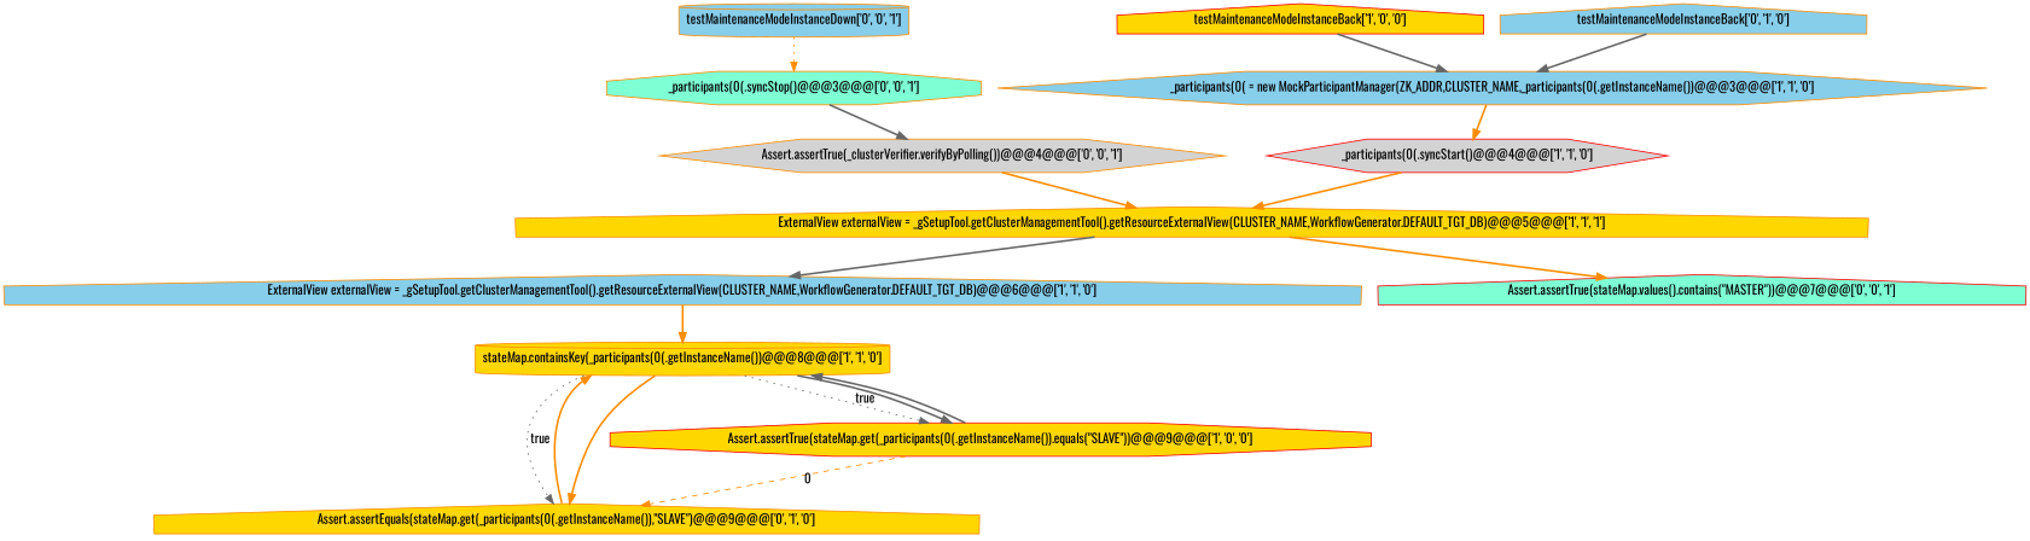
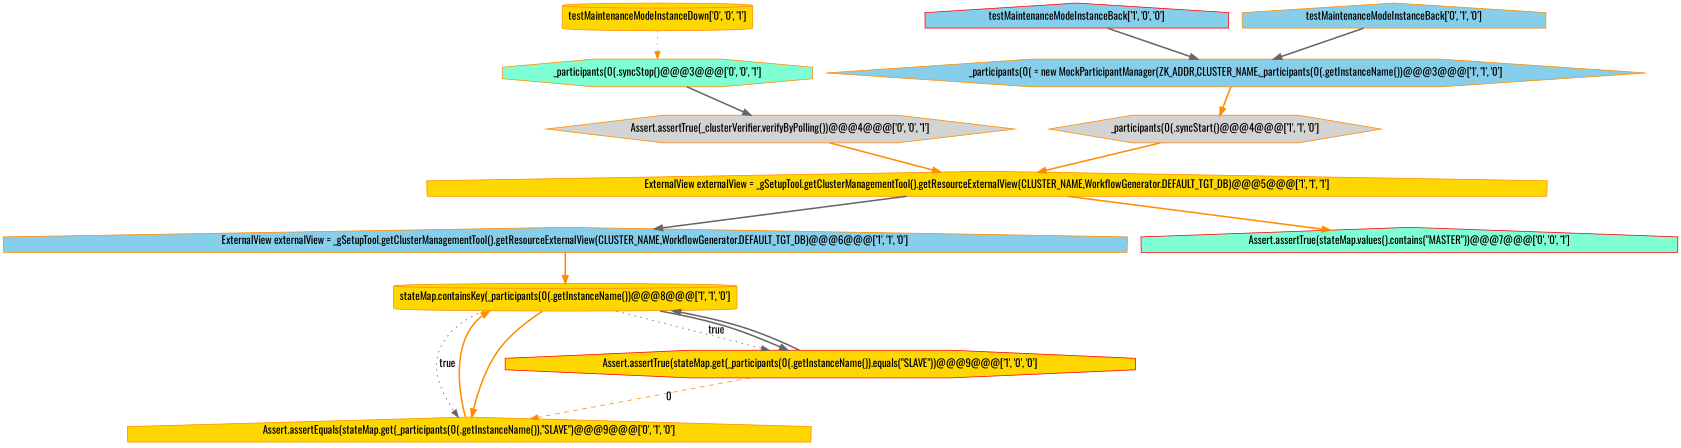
  digraph {
    fontname=Oswald
    node [color=darkorange fillcolor=gold fontname=Oswald shape=house style=filled]
    edge [color=darkorange fontname=Oswald style=bold]
    n1 [fillcolor=skyblue label="_participants(0( = new MockParticipantManager(ZK_ADDR,CLUSTER_NAME,_participants(0(.getInstanceName())@@@3@@@['1', '1', '0']" shape=hexagon]
-   n2 [color=red fillcolor=lightgrey label="_participants(0(.syncStart()@@@4@@@['1', '1', '0']" shape=hexagon]
+   n2 [fillcolor=lightgrey label="_participants(0(.syncStart()@@@4@@@['1', '1', '0']" shape=hexagon]
    n3 [label="ExternalView externalView = _gSetupTool.getClusterManagementTool().getResourceExternalView(CLUSTER_NAME,WorkflowGenerator.DEFAULT_TGT_DB)@@@5@@@['1', '1', '1']"]
-   n4 [fillcolor=skyblue label="testMaintenanceModeInstanceDown['0', '0', '1']" shape=cylinder]
+   n4 [label="testMaintenanceModeInstanceDown['0', '0', '1']" shape=cylinder]
    n5 [fillcolor=aquamarine label="_participants(0(.syncStop()@@@3@@@['0', '0', '1']" shape=octagon]
    n6 [fillcolor=lightgrey label="Assert.assertTrue(_clusterVerifier.verifyByPolling())@@@4@@@['0', '0', '1']" shape=hexagon]
    n7 [label="Assert.assertEquals(stateMap.get(_participants(0(.getInstanceName()),\"SLAVE\")@@@9@@@['0', '1', '0']"]
    n8 [label="stateMap.containsKey(_participants(0(.getInstanceName())@@@8@@@['1', '1', '0']" shape=cylinder]
    n9 [color=red label="Assert.assertTrue(stateMap.get(_participants(0(.getInstanceName()).equals(\"SLAVE\"))@@@9@@@['1', '0', '0']" shape=octagon]
    n10 [fillcolor=skyblue label="ExternalView externalView = _gSetupTool.getClusterManagementTool().getResourceExternalView(CLUSTER_NAME,WorkflowGenerator.DEFAULT_TGT_DB)@@@6@@@['1', '1', '0']"]
    n11 [color=red fillcolor=aquamarine label="Assert.assertTrue(stateMap.values().contains(\"MASTER\"))@@@7@@@['0', '0', '1']"]
-   n12 [color=red label="testMaintenanceModeInstanceBack['1', '0', '0']"]
+   n12 [color=red fillcolor=skyblue label="testMaintenanceModeInstanceBack['1', '0', '0']"]
    n13 [fillcolor=skyblue label="testMaintenanceModeInstanceBack['0', '1', '0']"]
    n1 -> n2
    n2 -> n3
    n3 -> n10 [color=gray40]
    n3 -> n11
    n4 -> n5 [style=dotted]
    n5 -> n6 [color=gray40]
    n6 -> n3
    n7 -> n8
    n8 -> n7
    n8 -> n7 [color=gray40 label=true style=dotted]
    n8 -> n9 [color=gray40 label=true style=dotted]
    n8 -> n9 [color=gray40]
    n9 -> n7 [label=0 style=dashed]
    n9 -> n8 [color=gray40]
    n10 -> n8
    n12 -> n1 [color=gray40]
    n13 -> n1 [color=gray40]
  }
